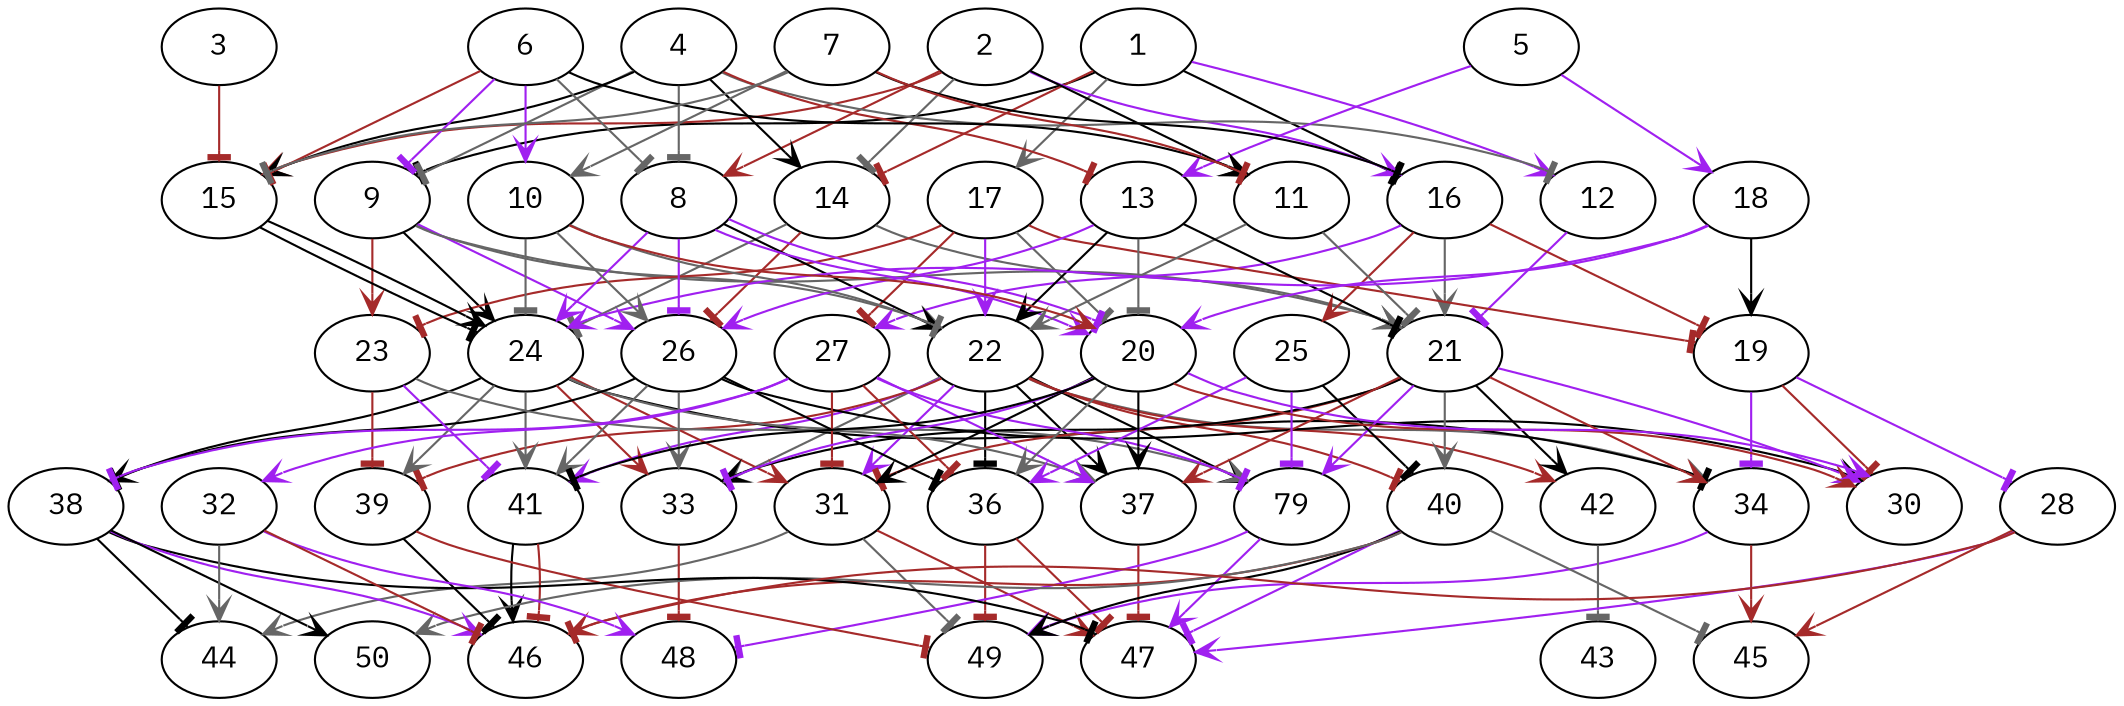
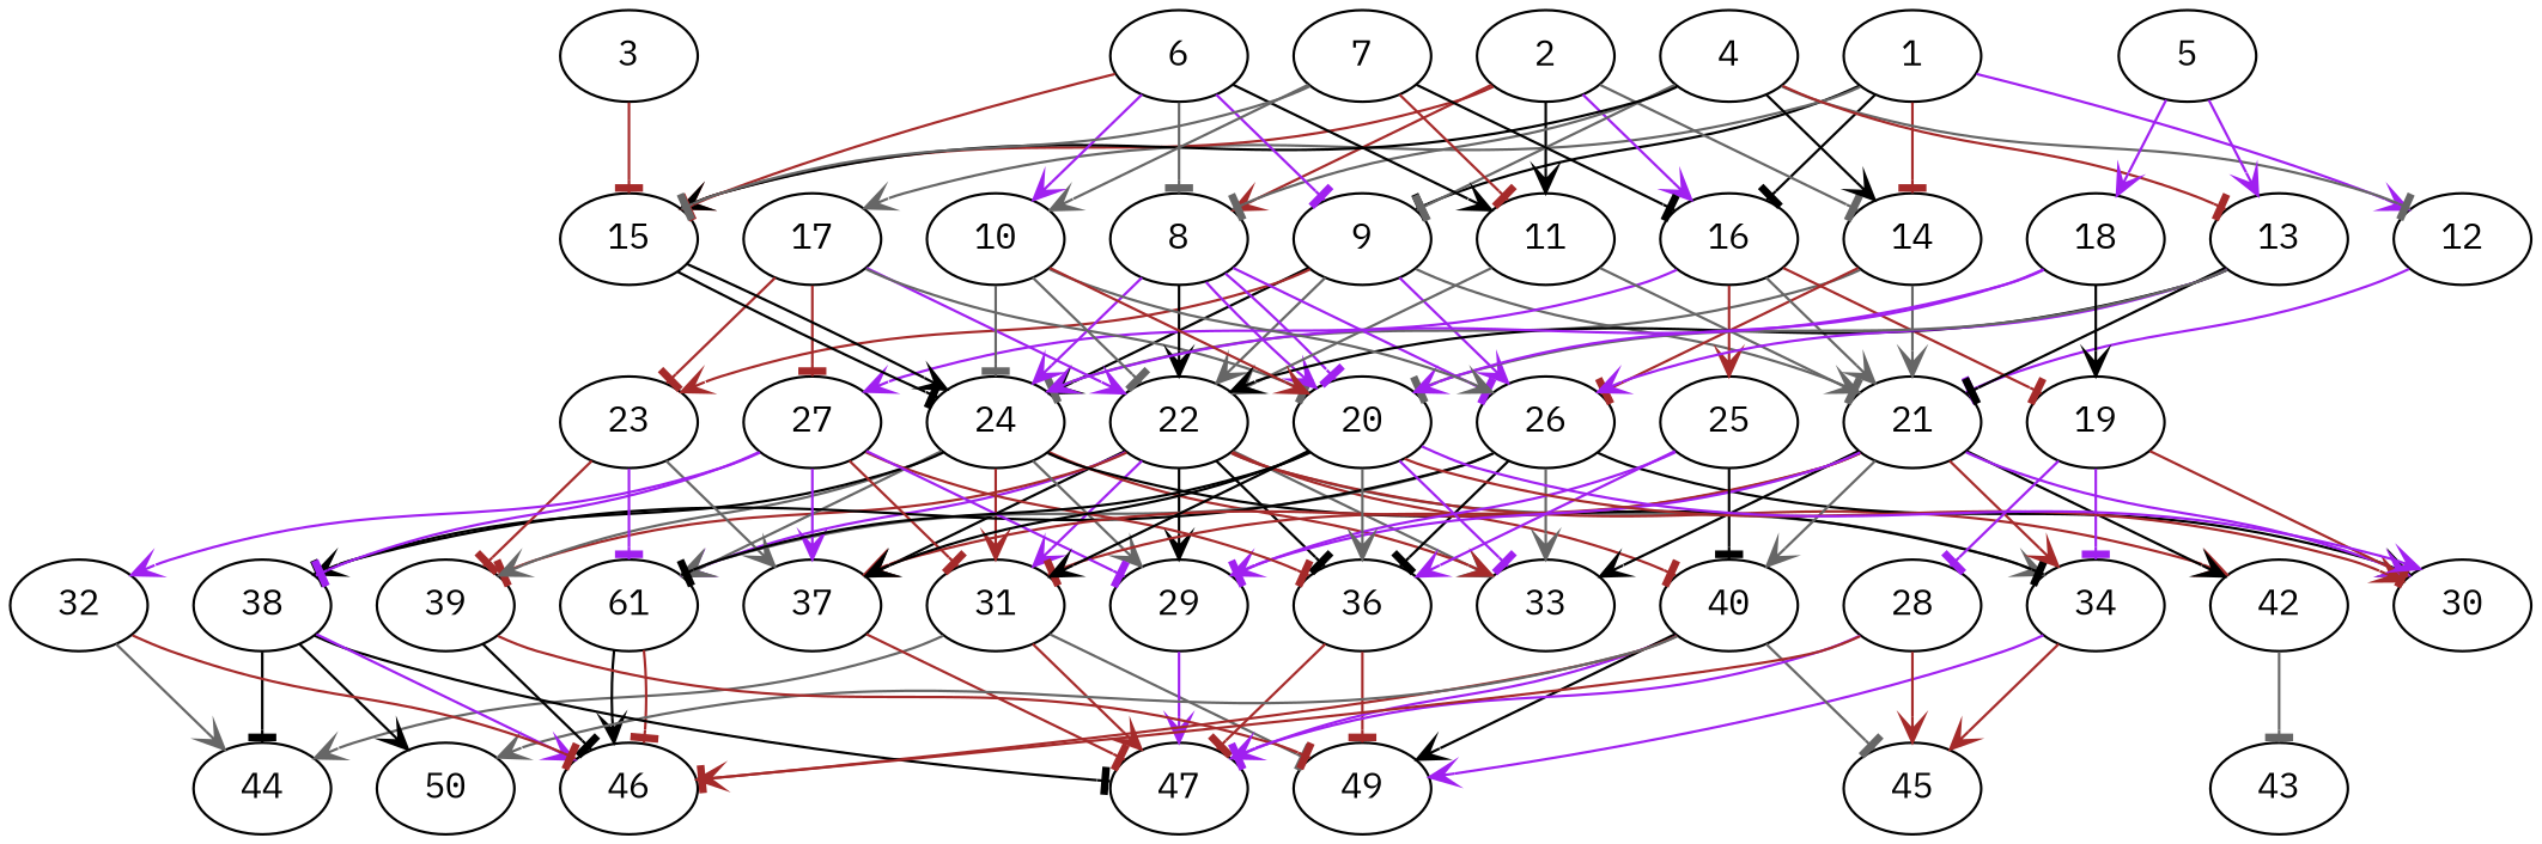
  digraph {
    fontname="IBM Plex Mono"
    node [alpha=0.01 fontname="IBM Plex Mono"]
    edge [arrowhead=vee color=brown fontname="IBM Plex Mono"]
    1 [alpha=0.03 expect_size=23501824]
    9 [expect_size=11039744]
    12 [alpha=0.08 expect_size=52418560]
    14 [alpha=0.13 expect_size=48513024]
    16 [alpha=0.00 expect_size=18893824]
    17 [alpha=0.13 expect_size=23172096]
    22 [alpha=0.02 expect_size=29958144]
    24 [alpha=0.10 expect_size=7162880]
    26 [alpha=0.14 expect_size=32690176]
    21 [expect_size=33286144]
    23 [alpha=0.08 expect_size=49754112]
    19 [alpha=0.04 expect_size=48894976]
    25 [alpha=0.18 expect_size=38165504]
    27 [alpha=0.04 expect_size=33478656]
    20 [alpha=0.08 expect_size=51804160]
    31 [alpha=0.17 expect_size=47536128]
    33 [alpha=0.14 expect_size=6546432]
    36 [alpha=0.00 expect_size=42783744]
    37 [alpha=0.09 expect_size=29685760]
-   41 [alpha=0.00 expect_size=27656192]
+   41 [alpha=0.00 expect_size=27656192 label=61]
    34 [alpha=0.04 expect_size=25280512]
-   29 [alpha=0.02 expect_size=19357696 label=79]
+   29 [alpha=0.02 expect_size=19357696]
    40 [alpha=0.04 expect_size=48592896]
    42 [alpha=0.07 expect_size=21045248]
    39 [alpha=0.20 expect_size=42784768]
    38 [alpha=0.15 expect_size=38415360]
    30 [alpha=0.11 expect_size=27745280]
    28 [alpha=0.02 expect_size=15973376]
    32 [alpha=0.03 expect_size=49805312]
    2 [alpha=0.05 expect_size=24424448]
    8 [expect_size=26242048]
    11 [alpha=0.19 expect_size=46312448]
    15 [alpha=0.18 expect_size=19276800]
    3 [alpha=0.13 expect_size=18390016]
    4 [alpha=0.08 expect_size=42095616]
    13 [alpha=0.02 expect_size=17021952]
    5 [alpha=0.20 expect_size=19042304]
    18 [expect_size=46101504]
    6 [alpha=0.02 expect_size=26761216]
    10 [alpha=0.12 expect_size=24246272]
    7 [alpha=0.10 expect_size=34461696]
    47 [alpha=0.15 expect_size=22488064]
    49 [alpha=0.18 expect_size=31814656]
    44 [alpha=0.19 expect_size=15365120]
-   48 [alpha=0.03 expect_size=43602944]
    46 [alpha=0.11 expect_size=21984256]
    45 [alpha=0.19 expect_size=24160256]
    50 [expect_size=30777344]
    43 [alpha=0.12 expect_size=28750848]
    1 -> 9 [arrowhead=tee color=black]
    1 -> 12 [color=purple]
    1 -> 14 [arrowhead=tee]
    1 -> 16 [arrowhead=tee color=black]
    1 -> 17 [color=gray40]
    9 -> 22 [color=gray40]
    9 -> 24 [color=black]
    9 -> 26 [color=purple]
    9 -> 21 [color=gray40]
    9 -> 23
    12 -> 21 [arrowhead=tee color=purple]
    14 -> 24 [arrowhead=tee color=gray40]
    14 -> 26 [arrowhead=tee]
    14 -> 21 [color=gray40]
    16 -> 21 [color=gray40]
    16 -> 19 [arrowhead=tee]
    16 -> 25
    16 -> 27 [color=purple]
    17 -> 22 [color=purple]
    17 -> 23 [arrowhead=tee]
-   17 -> 19 [arrowhead=tee]
    17 -> 27 [arrowhead=tee]
    17 -> 20 [arrowhead=tee color=gray40]
    22 -> 31 [color=purple]
    22 -> 33 [color=gray40]
    22 -> 36 [arrowhead=tee color=black]
    22 -> 37 [color=black]
    22 -> 41 [color=purple]
    22 -> 34 [color=gray40]
    22 -> 29 [color=black]
    22 -> 40 [arrowhead=tee]
    22 -> 42
    22 -> 39 [arrowhead=tee]
    24 -> 31
    24 -> 33
    24 -> 41 [color=gray40]
    24 -> 34 [arrowhead=tee color=black]
    24 -> 29 [color=gray40]
    24 -> 39 [color=gray40]
    24 -> 38 [arrowhead=tee color=black]
    26 -> 33 [color=gray40]
    26 -> 36 [arrowhead=tee color=black]
    26 -> 41 [color=gray40]
    26 -> 38 [color=black]
    26 -> 30 [color=black]
    21 -> 31 [arrowhead=tee]
    21 -> 33 [color=black]
    21 -> 37
    21 -> 34
    21 -> 29 [color=purple]
    21 -> 40 [color=gray40]
    21 -> 42 [color=black]
    21 -> 30 [color=purple]
    23 -> 37 [color=gray40]
    23 -> 41 [arrowhead=tee color=purple]
    23 -> 39 [arrowhead=tee]
    19 -> 34 [arrowhead=tee color=purple]
    19 -> 30 [arrowhead=tee]
    19 -> 28 [arrowhead=tee color=purple]
    25 -> 36 [color=purple]
    25 -> 29 [arrowhead=tee color=purple]
    25 -> 40 [arrowhead=tee color=black]
    27 -> 31 [arrowhead=tee]
    27 -> 36 [arrowhead=tee]
    27 -> 37 [color=purple]
    27 -> 29 [arrowhead=tee color=purple]
    27 -> 38 [arrowhead=tee color=purple]
    27 -> 32 [color=purple]
    20 -> 31 [color=black]
    20 -> 33 [arrowhead=tee color=purple]
    20 -> 36 [color=gray40]
    20 -> 37 [color=black]
    20 -> 41 [arrowhead=tee color=black]
    20 -> 30
    20 -> 30 [color=purple]
    31 -> 47
    31 -> 49 [arrowhead=tee color=gray40]
    31 -> 44 [color=gray40]
-   33 -> 48 [arrowhead=tee]
    36 -> 47 [arrowhead=tee]
    36 -> 49 [arrowhead=tee]
    37 -> 47 [arrowhead=tee]
    41 -> 46 [color=black]
    41 -> 46 [arrowhead=tee]
    34 -> 49 [color=purple]
    34 -> 45
    29 -> 47 [color=purple]
-   29 -> 48 [arrowhead=tee color=purple]
    40 -> 47 [arrowhead=tee color=purple]
    40 -> 49 [color=black]
    40 -> 46
    40 -> 45 [arrowhead=tee color=gray40]
    40 -> 50 [color=gray40]
    42 -> 43 [arrowhead=tee color=gray40]
    39 -> 49 [arrowhead=tee]
    39 -> 46 [arrowhead=tee color=black]
    38 -> 47 [arrowhead=tee color=black]
    38 -> 44 [arrowhead=tee color=black]
    38 -> 46 [color=purple]
    38 -> 50 [color=black]
    28 -> 47 [color=purple]
    28 -> 46 [arrowhead=tee]
    28 -> 45
    32 -> 44 [color=gray40]
-   32 -> 48 [color=purple]
    32 -> 46 [arrowhead=tee]
    2 -> 14 [arrowhead=tee color=gray40]
    2 -> 16 [color=purple]
    2 -> 8
    2 -> 11 [color=black]
    2 -> 15
    8 -> 22 [color=black]
    8 -> 24 [color=purple]
    8 -> 26 [arrowhead=tee color=purple]
    8 -> 20 [color=purple]
    8 -> 20 [arrowhead=tee color=purple]
    11 -> 22 [color=gray40]
    11 -> 21 [arrowhead=tee color=gray40]
    15 -> 24 [arrowhead=tee color=black]
    15 -> 24 [color=black]
    3 -> 15 [arrowhead=tee]
    4 -> 9 [arrowhead=tee color=gray40]
    4 -> 12 [arrowhead=tee color=gray40]
    4 -> 14 [color=black]
    4 -> 8 [arrowhead=tee color=gray40]
    4 -> 15 [color=black]
    4 -> 13 [arrowhead=tee]
    13 -> 22 [color=black]
    13 -> 26 [color=purple]
    13 -> 21 [arrowhead=tee color=black]
    13 -> 20 [arrowhead=tee color=gray40]
    5 -> 13 [color=purple]
    5 -> 18 [color=purple]
    18 -> 24 [color=purple]
    18 -> 19 [color=black]
    18 -> 20 [color=purple]
    6 -> 9 [arrowhead=tee color=purple]
    6 -> 8 [arrowhead=tee color=gray40]
    6 -> 11 [color=black]
    6 -> 15 [arrowhead=tee]
    6 -> 10 [color=purple]
    10 -> 22 [arrowhead=tee color=gray40]
    10 -> 24 [arrowhead=tee color=gray40]
    10 -> 26 [color=gray40]
    10 -> 20
    7 -> 16 [arrowhead=tee color=black]
    7 -> 11 [arrowhead=tee]
    7 -> 15 [arrowhead=tee color=gray40]
    7 -> 10 [color=gray40]
  }
